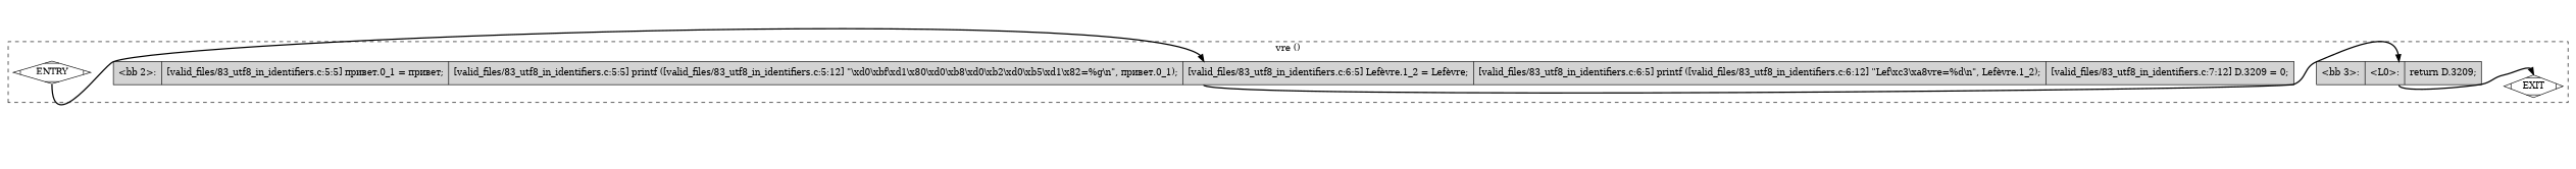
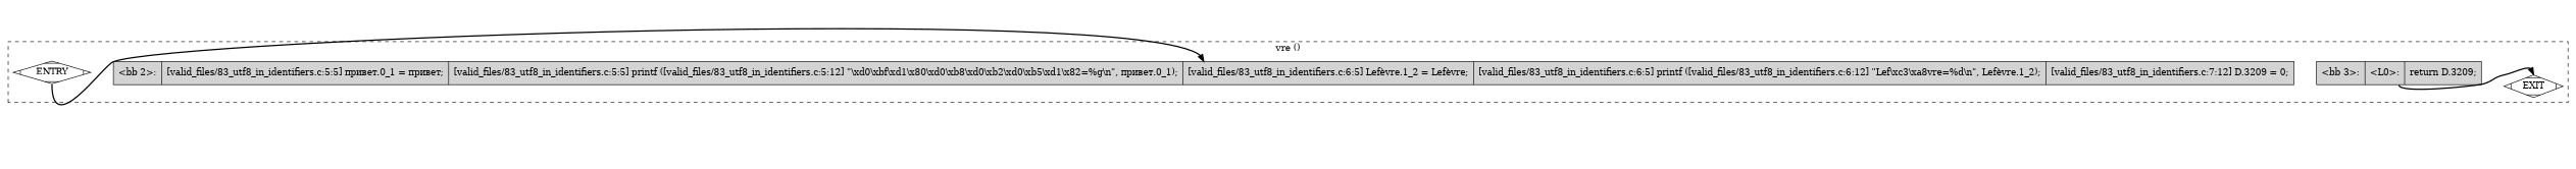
  digraph {
    rankdir=LR
    node [fillcolor=white shape=Mdiamond style=filled]
    edge [constraint=true headport=n style="solid,bold" tailport=s color=black weight=100]
    n1 [label=ENTRY]
    n2 [label=EXIT]
    n3 [fillcolor=lightgrey label="{\<bb\ 2\>:\l|[valid_files/83_utf8_in_identifiers.c:5:5]\ привет.0_1\ =\ привет;\l|[valid_files/83_utf8_in_identifiers.c:5:5]\ printf\ ([valid_files/83_utf8_in_identifiers.c:5:12]\ \"\\xd0\\xbf\\xd1\\x80\\xd0\\xb8\\xd0\\xb2\\xd0\\xb5\\xd1\\x82=%g\\n\",\ привет.0_1);\l|[valid_files/83_utf8_in_identifiers.c:6:5]\ Lefèvre.1_2\ =\ Lefèvre;\l|[valid_files/83_utf8_in_identifiers.c:6:5]\ printf\ ([valid_files/83_utf8_in_identifiers.c:6:12]\ \"Lef\\xc3\\xa8vre=%d\\n\",\ Lefèvre.1_2);\l|[valid_files/83_utf8_in_identifiers.c:7:12]\ D.3209\ =\ 0;\l}" shape=record]
    n4 [fillcolor=lightgrey label="{\<bb\ 3\>:\l|\<L0\>:\l|return\ D.3209;\l}" shape=record]
    subgraph cluster_1 {
      color=black
      label="vre ()"
      style=dashed
      n1
      n2
      n3
      n4
    }
    n1 -> n2 [style=invis color="" weight=""]
    n1 -> n3
-   n3 -> n4
    n4 -> n2 [weight=10]
  }
